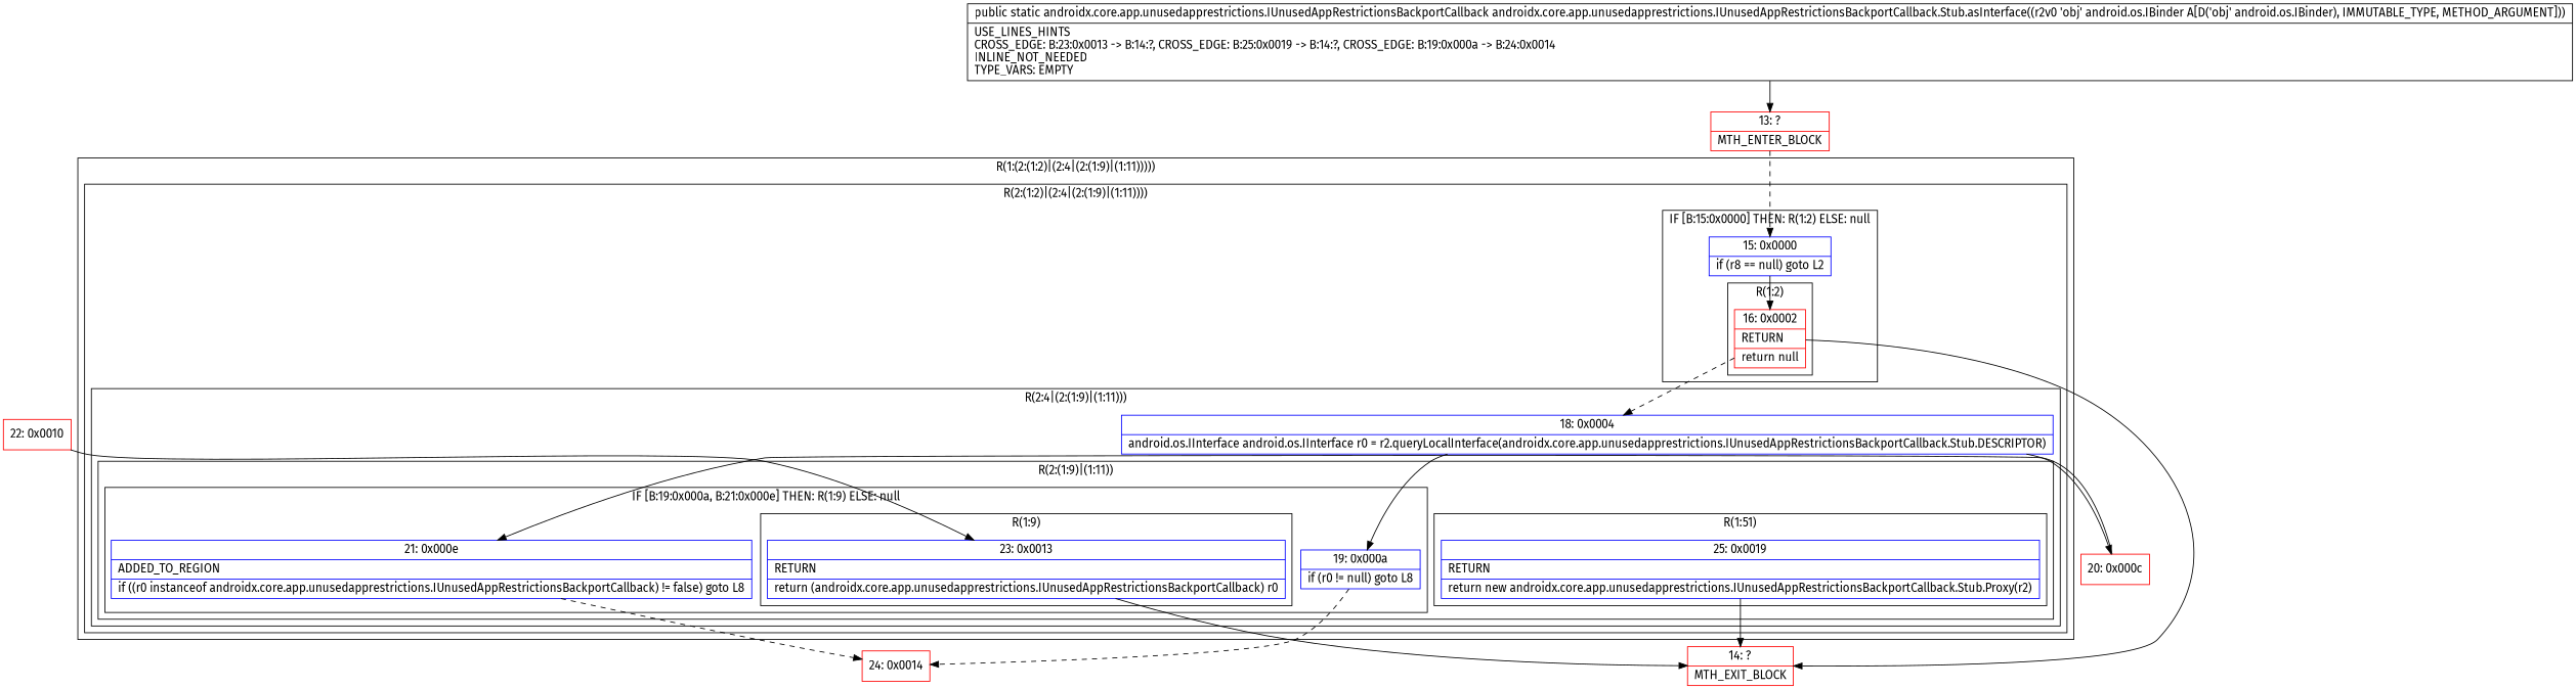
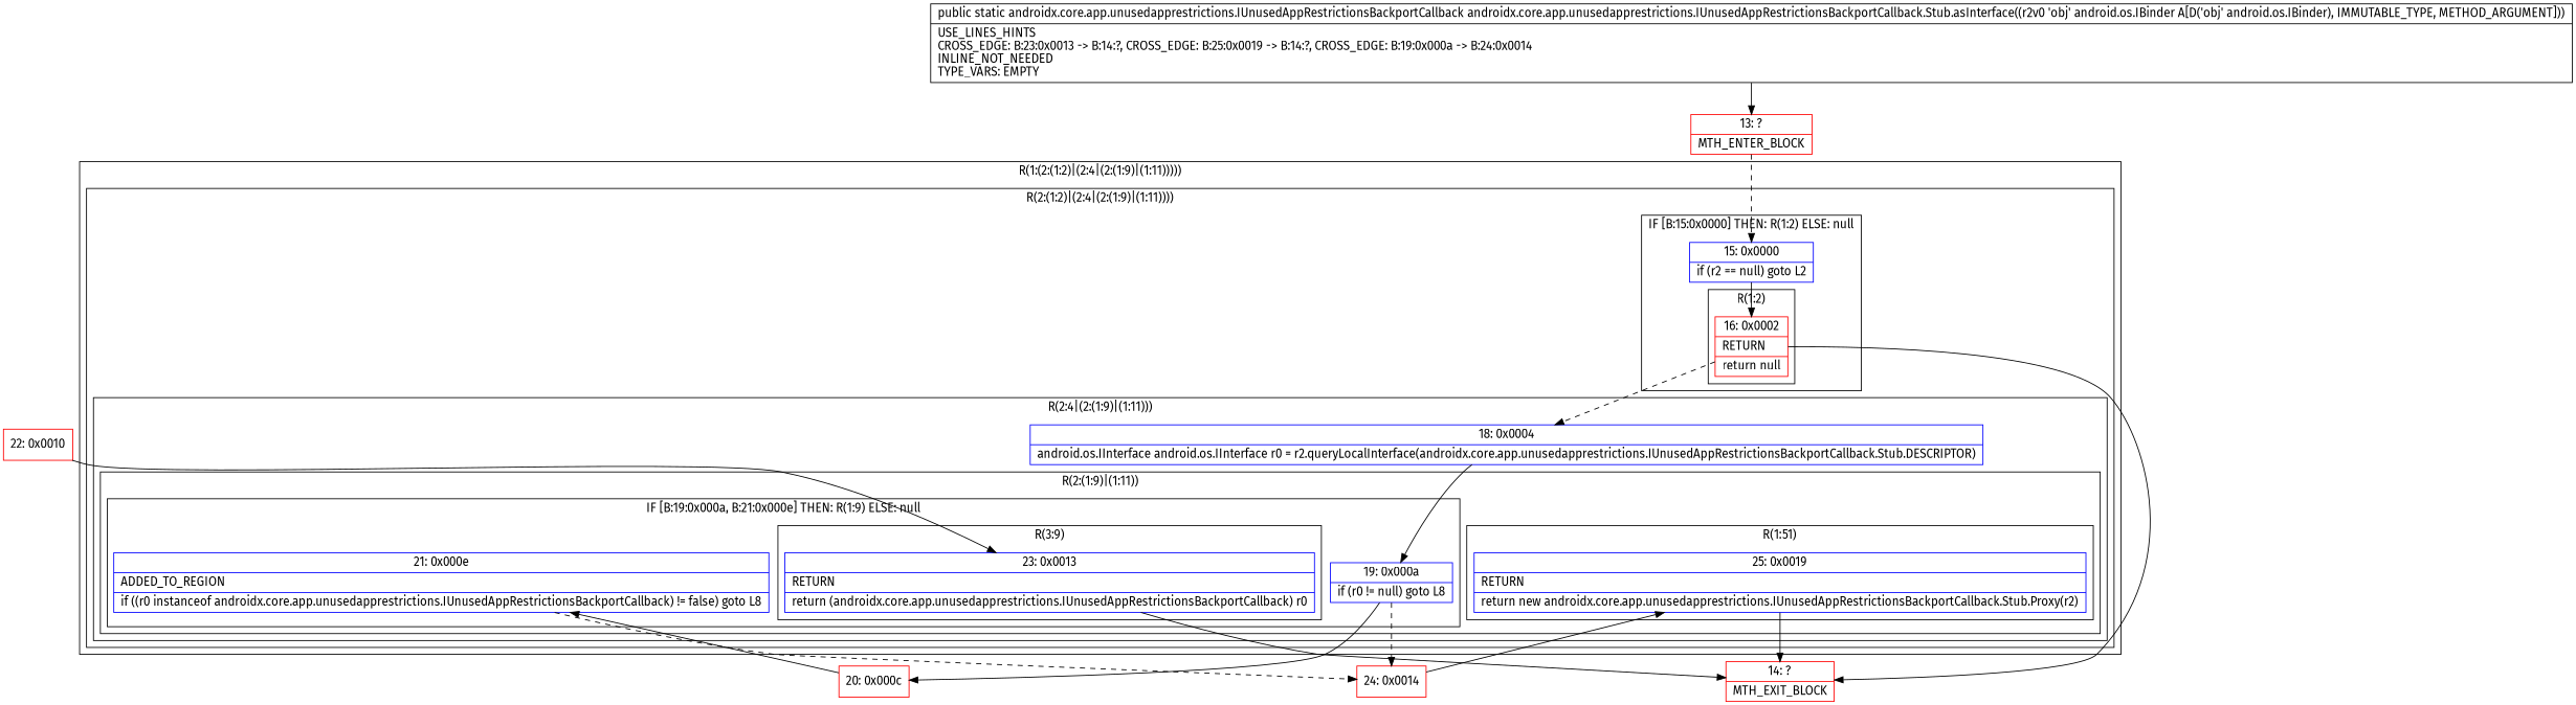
  digraph {
    fontname="Fira Sans"
    node [color=red fontname="Fira Sans" shape=record]
    edge [fontname="Fira Sans"]
    n1 [label="{16\:\ 0x0002|RETURN\l|return null\l}"]
-   n2 [color=blue label="{15\:\ 0x0000|if (r8 == null) goto L2\l}"]
+   n2 [color=blue label="{15\:\ 0x0000|if (r2 == null) goto L2\l}"]
    n3 [color=blue label="{23\:\ 0x0013|RETURN\l|return (androidx.core.app.unusedapprestrictions.IUnusedAppRestrictionsBackportCallback) r0\l}"]
    n4 [color=blue label="{19\:\ 0x000a|if (r0 != null) goto L8\l}"]
    n5 [color=blue label="{21\:\ 0x000e|ADDED_TO_REGION\l|if ((r0 instanceof androidx.core.app.unusedapprestrictions.IUnusedAppRestrictionsBackportCallback) != false) goto L8\l}"]
    n6 [color=blue label="{25\:\ 0x0019|RETURN\l|return new androidx.core.app.unusedapprestrictions.IUnusedAppRestrictionsBackportCallback.Stub.Proxy(r2)\l}"]
    n7 [color=blue label="{18\:\ 0x0004|android.os.IInterface android.os.IInterface r0 = r2.queryLocalInterface(androidx.core.app.unusedapprestrictions.IUnusedAppRestrictionsBackportCallback.Stub.DESCRIPTOR)\l}"]
    n8 [label="{14\:\ ?|MTH_EXIT_BLOCK\l}"]
    n9 [label="{20\:\ 0x000c}"]
    n10 [label="{24\:\ 0x0014}"]
    n11 [label="{22\:\ 0x0010}"]
    n12 [label="{13\:\ ?|MTH_ENTER_BLOCK\l}"]
    n13 [label="{public static androidx.core.app.unusedapprestrictions.IUnusedAppRestrictionsBackportCallback androidx.core.app.unusedapprestrictions.IUnusedAppRestrictionsBackportCallback.Stub.asInterface((r2v0 'obj' android.os.IBinder A[D('obj' android.os.IBinder), IMMUTABLE_TYPE, METHOD_ARGUMENT]))  | USE_LINES_HINTS\lCROSS_EDGE: B:23:0x0013 \-\> B:14:?, CROSS_EDGE: B:25:0x0019 \-\> B:14:?, CROSS_EDGE: B:19:0x000a \-\> B:24:0x0014\lINLINE_NOT_NEEDED\lTYPE_VARS: EMPTY\l}" color=""]
    subgraph cluster_1 {
      label="R(1:(2:(1:2)|(2:4|(2:(1:9)|(1:11)))))"
      subgraph cluster_2 {
        label="R(2:(1:2)|(2:4|(2:(1:9)|(1:11))))"
        subgraph cluster_3 {
          label="IF [B:15:0x0000] THEN: R(1:2) ELSE: null"
          n2
          subgraph cluster_4 {
            label="R(1:2)"
            n1
          }
        }
        subgraph cluster_5 {
          label="R(2:4|(2:(1:9)|(1:11)))"
          n7
          subgraph cluster_6 {
            label="R(2:(1:9)|(1:11))"
            subgraph cluster_7 {
              label="IF [B:19:0x000a, B:21:0x000e] THEN: R(1:9) ELSE: null"
              n4
              n5
              subgraph cluster_8 {
-               label="R(1:9)"
+               label="R(3:9)"
                n3
              }
            }
            subgraph cluster_9 {
              label="R(1:51)"
              n6
            }
          }
        }
      }
    }
    n1 -> n7 [style=dashed]
    n1 -> n8
    n2 -> n1
    n3 -> n8
-   n7 -> n9
+   n4 -> n9
    n4 -> n10 [style=dashed]
    n5 -> n10 [style=dashed]
    n6 -> n8
    n7 -> n4
    n9 -> n5
+   n10 -> n6
    n11 -> n3
    n12 -> n2 [style=dashed]
    n13 -> n12
  }
